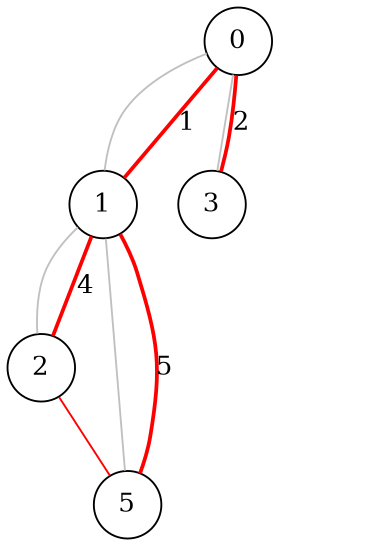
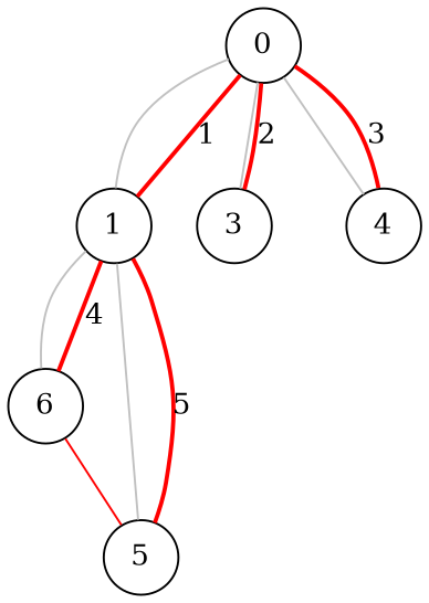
  graph {
    node [shape=circle]
    edge [color=red]
    0
    1
    3
-   2
+   4
+   2 [label=6]
    5
    0 -- 1 [color=gray]
    0 -- 1 [label=1 penwidth=2]
    0 -- 3 [color=gray]
    0 -- 3 [label=2 penwidth=2]
+   0 -- 4 [color=gray]
+   0 -- 4 [label=3 penwidth=2]
    1 -- 2 [color=gray]
    1 -- 2 [label=4 penwidth=2]
    1 -- 5 [color=gray]
    1 -- 5 [label=5 penwidth=2]
    2 -- 5
  }
